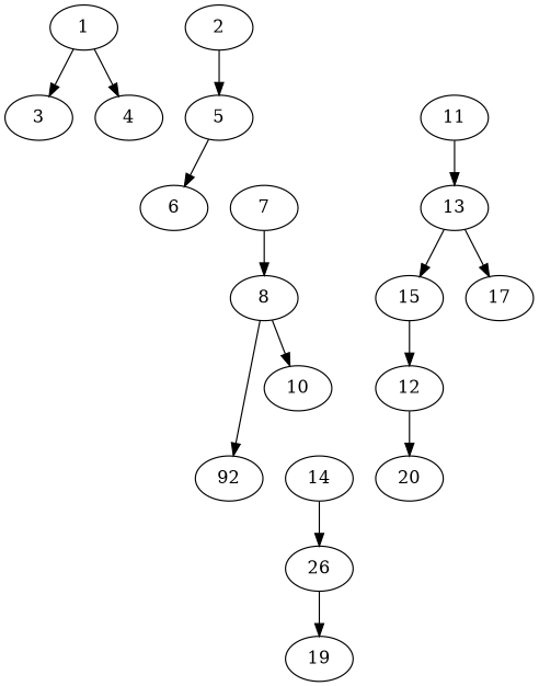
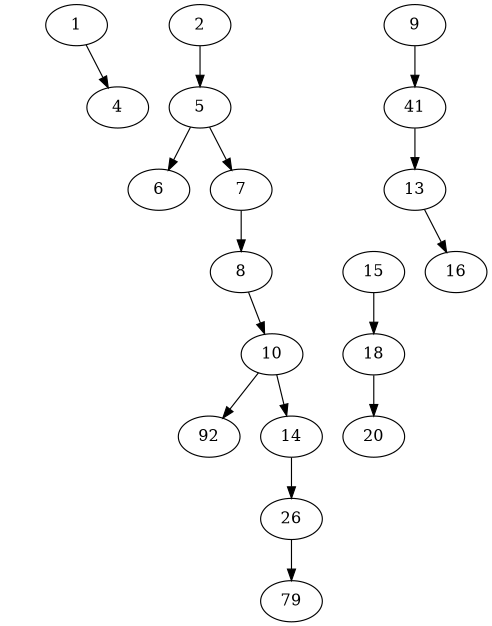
  digraph {
    node [alpha=0.14]
    1 [expect_size=365943333832929]
-   3 [alpha=0.09 expect_size=22625990794543104]
    4 [alpha=0.16 expect_size=268922479621925]
    2 [alpha=0.05 expect_size=3968594552243093504]
    5 [alpha=0.09 expect_size=20010430261206432]
    6 [expect_size=26731915702499576]
    7 [alpha=0.09 expect_size=734855532519168]
    8 [alpha=0.08 expect_size=5126163167157103]
-   11 [alpha=0.05 expect_size=3631398920383266]
+   9 [alpha=0.10 expect_size=3404661694458107]
+   11 [alpha=0.05 expect_size=3631398920383266 label=41]
    10 [alpha=0.16 expect_size=472034433578075]
    13 [alpha=0.03 expect_size=229221211123482624]
    n13 [alpha=0.03 expect_size=7331770215926877 label=92]
    14 [alpha=0.02 expect_size=155755661844545536]
    n15 [expect_size=54152840386663 label=26]
    15 [alpha=0.12 expect_size=45260864678877016]
-   17 [alpha=0.15 expect_size=144040081416736]
-   19 [alpha=0.10 expect_size=29459180683264000]
-   18 [alpha=0.05 expect_size=2097546264576000000 label=12]
+   17 [alpha=0.15 expect_size=144040081416736 label=16]
+   19 [alpha=0.10 expect_size=29459180683264000 label=79]
+   18 [alpha=0.05 expect_size=2097546264576000000]
    20 [alpha=0.13 expect_size=136496697195172]
-   1 -> 3
    1 -> 4
    2 -> 5
    5 -> 6
+   5 -> 7
    7 -> 8
    8 -> 10
+   9 -> 11
    11 -> 13
-   8 -> n13
-   13 -> 15
+   10 -> n13
+   10 -> 14
    13 -> 17
    14 -> n15
    n15 -> 19
    15 -> 18
    18 -> 20
  }
